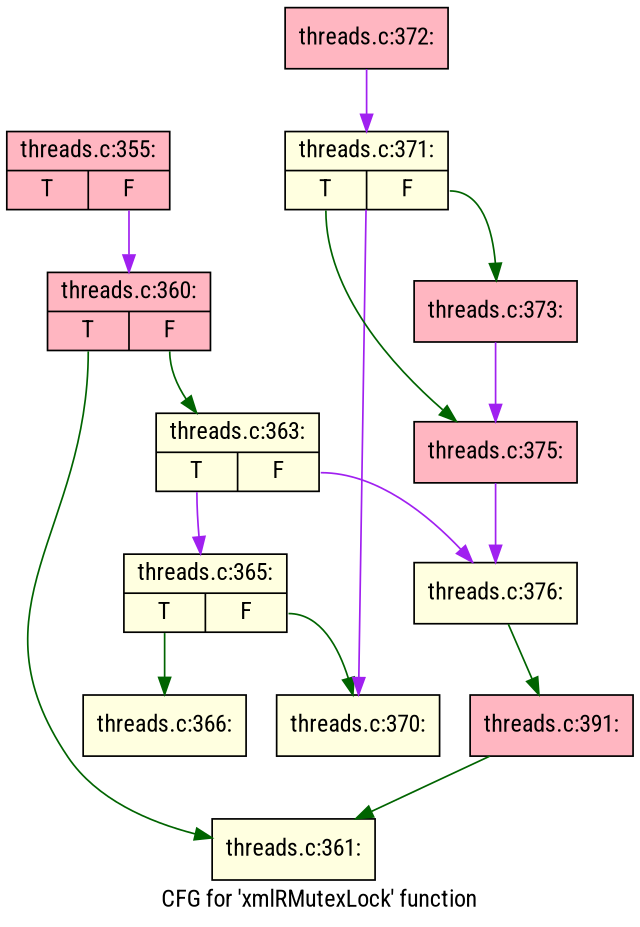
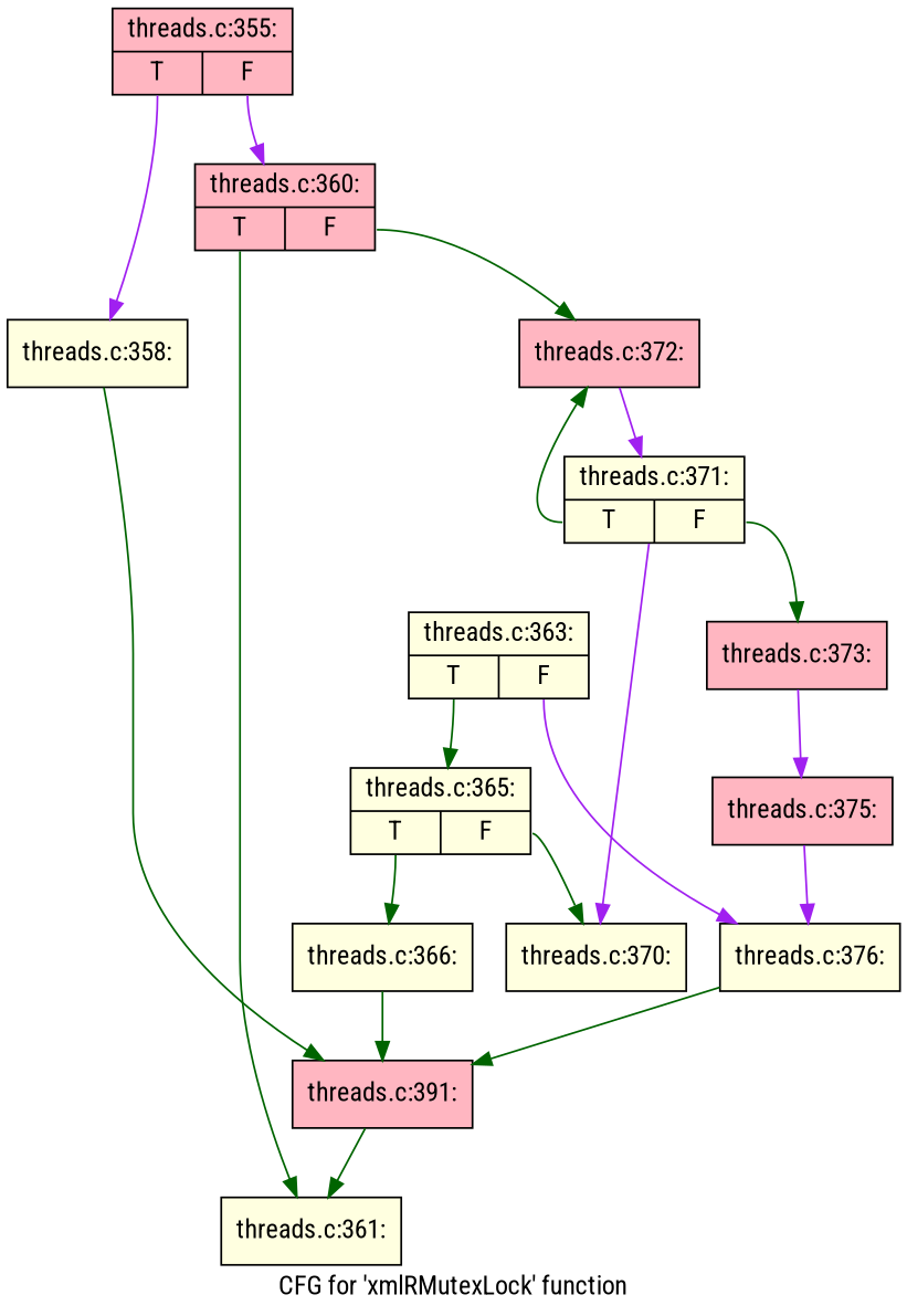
  digraph {
    fontname="Roboto Condensed"
    label="CFG for 'xmlRMutexLock' function"
    node [fillcolor=lightyellow fontname="Roboto Condensed" shape=record style=filled]
    edge [color=darkgreen fontname="Roboto Condensed"]
    n1 [fillcolor=lightpink label="{threads.c:355:|{<s0>T|<s1>F}}"]
+   n2 [label="{threads.c:358:}"]
    n3 [fillcolor=lightpink label="{threads.c:360:|{<s0>T|<s1>F}}"]
    n4 [fillcolor=lightpink label="{threads.c:391:}"]
    n5 [label="{threads.c:361:}"]
    n6 [label="{threads.c:363:|{<s0>T|<s1>F}}"]
    n7 [label="{threads.c:365:|{<s0>T|<s1>F}}"]
    n8 [label="{threads.c:376:}"]
    n9 [label="{threads.c:366:}"]
    n10 [label="{threads.c:370:}"]
    n11 [label="{threads.c:371:|{<s0>T|<s1>F}}"]
    n12 [fillcolor=lightpink label="{threads.c:372:}"]
    n13 [fillcolor=lightpink label="{threads.c:373:}"]
    n14 [fillcolor=lightpink label="{threads.c:375:}"]
+   n1 -> n2 [color=purple tailport=s0]
    n1 -> n3 [color=purple tailport=s1]
+   n2 -> n4
    n3 -> n5 [tailport=s0]
-   n3 -> n6 [tailport=s1]
+   n3 -> n12 [tailport=s1]
    n4 -> n5
-   n6 -> n7 [color=purple tailport=s0]
+   n6 -> n7 [tailport=s0]
    n6 -> n8 [color=purple tailport=s1]
    n7 -> n9 [tailport=s0]
    n7 -> n10 [tailport=s1]
    n8 -> n4
+   n9 -> n4
    n11 -> n10 [color=purple]
-   n11 -> n14 [tailport=s0]
+   n11 -> n12 [tailport=s0]
    n11 -> n13 [tailport=s1]
    n12 -> n11 [color=purple]
    n13 -> n14 [color=purple]
    n14 -> n8 [color=purple]
  }
